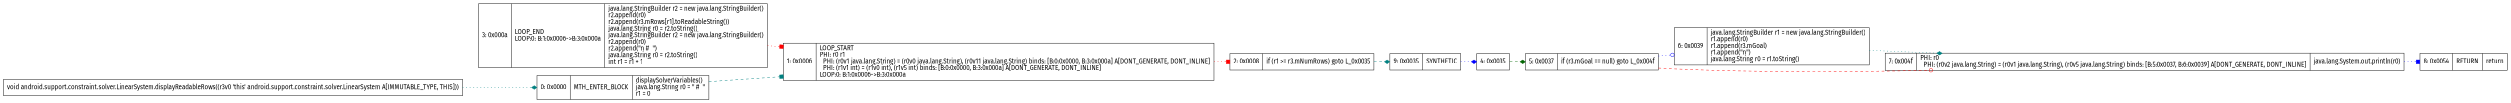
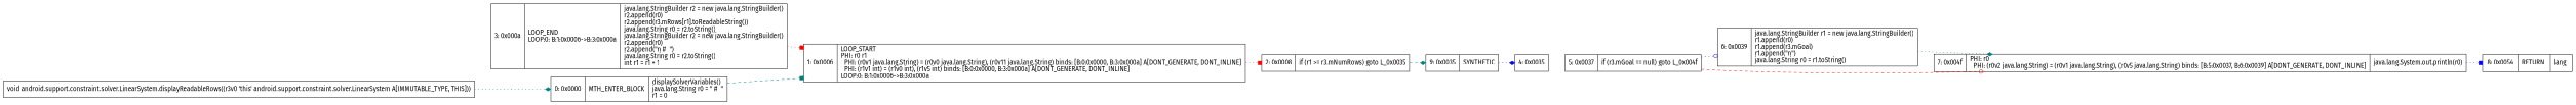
  digraph {
    fontname="Fira Sans"
    rankdir=LR
    node [fontname="Fira Sans" shape=record]
    edge [arrowhead=diamond color=teal fontname="Fira Sans" style=dotted]
    n1 [label="{0\:\ 0x0000|MTH_ENTER_BLOCK\l|displaySolverVariables()\ljava.lang.String r0 = \" #  \"\lr1 = 0\l}"]
    n2 [label="{1\:\ 0x0006|LOOP_START\lPHI: r0 r1 \l  PHI: (r0v1 java.lang.String) = (r0v0 java.lang.String), (r0v11 java.lang.String) binds: [B:0:0x0000, B:3:0x000a] A[DONT_GENERATE, DONT_INLINE]\l  PHI: (r1v1 int) = (r1v0 int), (r1v5 int) binds: [B:0:0x0000, B:3:0x000a] A[DONT_GENERATE, DONT_INLINE]\lLOOP:0: B:1:0x0006\-\>B:3:0x000a\l}"]
    n3 [label="{2\:\ 0x0008|if (r1 \>= r3.mNumRows) goto L_0x0035\l}"]
    n4 [label="{9\:\ 0x0035|SYNTHETIC\l}"]
    n5 [label="{3\:\ 0x000a|LOOP_END\lLOOP:0: B:1:0x0006\-\>B:3:0x000a\l|java.lang.StringBuilder r2 = new java.lang.StringBuilder()\lr2.append(r0)\lr2.append(r3.mRows[r1].toReadableString())\ljava.lang.String r0 = r2.toString()\ljava.lang.StringBuilder r2 = new java.lang.StringBuilder()\lr2.append(r0)\lr2.append(\"n #  \")\ljava.lang.String r0 = r2.toString()\lint r1 = r1 + 1\l}"]
    n6 [label="{4\:\ 0x0035}"]
    n7 [label="{5\:\ 0x0037|if (r3.mGoal == null) goto L_0x004f\l}"]
    n8 [label="{6\:\ 0x0039|java.lang.StringBuilder r1 = new java.lang.StringBuilder()\lr1.append(r0)\lr1.append(r3.mGoal)\lr1.append(\"n\")\ljava.lang.String r0 = r1.toString()\l}"]
    n9 [label="{7\:\ 0x004f|PHI: r0 \l  PHI: (r0v2 java.lang.String) = (r0v1 java.lang.String), (r0v5 java.lang.String) binds: [B:5:0x0037, B:6:0x0039] A[DONT_GENERATE, DONT_INLINE]\l|java.lang.System.out.println(r0)\l}"]
-   n10 [label="{8\:\ 0x0054|RETURN\l|return\l}"]
+   n10 [label="{8\:\ 0x0054|RETURN\l|lang\l}"]
    n11 [label="{void android.support.constraint.solver.LinearSystem.displayReadableRows((r3v0 'this' android.support.constraint.solver.LinearSystem A[IMMUTABLE_TYPE, THIS])) }"]
    n1 -> n2 [arrowhead=box style=dashed]
    n2 -> n3 [arrowhead=box color=red]
    n3 -> n4 [style=dashed]
    n4 -> n6 [color=blue]
    n5 -> n2 [arrowhead=box color=red]
-   n6 -> n7 [color=darkgreen style=dashed]
    n7 -> n8 [arrowhead=odot color=blue]
    n7 -> n9 [arrowhead=odot color=red style=dashed]
    n8 -> n9
    n9 -> n10 [arrowhead=box color=blue]
    n11 -> n1
  }
